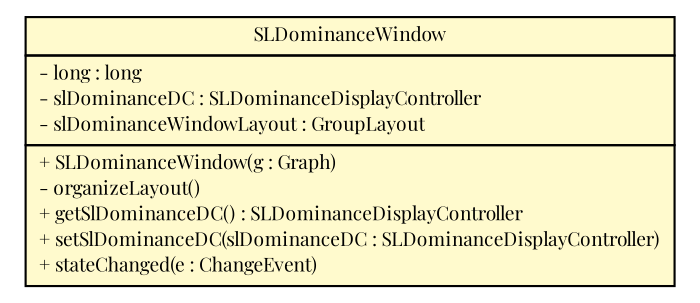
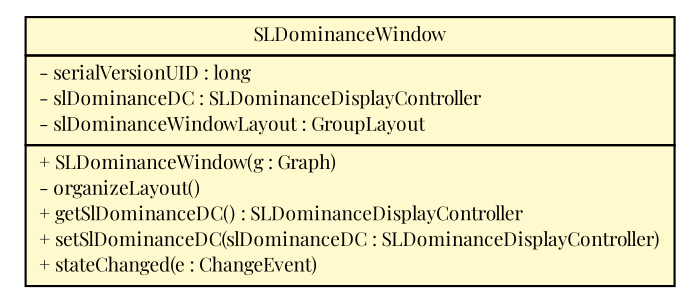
  digraph {
    nodesep=0.25
    ranksep=0.5
    fontname="Playfair Display"
-   n1 [fontcolor=black fontname="Playfair Display" fontsize=9.0 label=<<table title="pfc.gui.windows.algorithms.SLDominanceWindow" border="0" cellborder="1" cellspacing="0" cellpadding="2" port="p" bgcolor="lemonChiffon" href="./SLDominanceWindow.html"> 		<tr><td><table border="0" cellspacing="0" cellpadding="1"> <tr><td align="center" balign="center"> SLDominanceWindow </td></tr> 		</table></td></tr> 		<tr><td><table border="0" cellspacing="0" cellpadding="1"> <tr><td align="left" balign="left"> - long : long </td></tr> <tr><td align="left" balign="left"> - slDominanceDC : SLDominanceDisplayController </td></tr> <tr><td align="left" balign="left"> - slDominanceWindowLayout : GroupLayout </td></tr> 		</table></td></tr> 		<tr><td><table border="0" cellspacing="0" cellpadding="1"> <tr><td align="left" balign="left"> + SLDominanceWindow(g : Graph) </td></tr> <tr><td align="left" balign="left"> - organizeLayout() </td></tr> <tr><td align="left" balign="left"> + getSlDominanceDC() : SLDominanceDisplayController </td></tr> <tr><td align="left" balign="left"> + setSlDominanceDC(slDominanceDC : SLDominanceDisplayController) </td></tr> <tr><td align="left" balign="left"> + stateChanged(e : ChangeEvent) </td></tr> 		</table></td></tr> 		</table>> shape=plaintext]
+   n1 [fontcolor=black fontname="Playfair Display" fontsize=9.0 label=<<table title="pfc.gui.windows.algorithms.SLDominanceWindow" border="0" cellborder="1" cellspacing="0" cellpadding="2" port="p" bgcolor="lemonChiffon" href="./SLDominanceWindow.html"> 		<tr><td><table border="0" cellspacing="0" cellpadding="1"> <tr><td align="center" balign="center"> SLDominanceWindow </td></tr> 		</table></td></tr> 		<tr><td><table border="0" cellspacing="0" cellpadding="1"> <tr><td align="left" balign="left"> - serialVersionUID : long </td></tr> <tr><td align="left" balign="left"> - slDominanceDC : SLDominanceDisplayController </td></tr> <tr><td align="left" balign="left"> - slDominanceWindowLayout : GroupLayout </td></tr> 		</table></td></tr> 		<tr><td><table border="0" cellspacing="0" cellpadding="1"> <tr><td align="left" balign="left"> + SLDominanceWindow(g : Graph) </td></tr> <tr><td align="left" balign="left"> - organizeLayout() </td></tr> <tr><td align="left" balign="left"> + getSlDominanceDC() : SLDominanceDisplayController </td></tr> <tr><td align="left" balign="left"> + setSlDominanceDC(slDominanceDC : SLDominanceDisplayController) </td></tr> <tr><td align="left" balign="left"> + stateChanged(e : ChangeEvent) </td></tr> 		</table></td></tr> 		</table>> shape=plaintext]
  }
